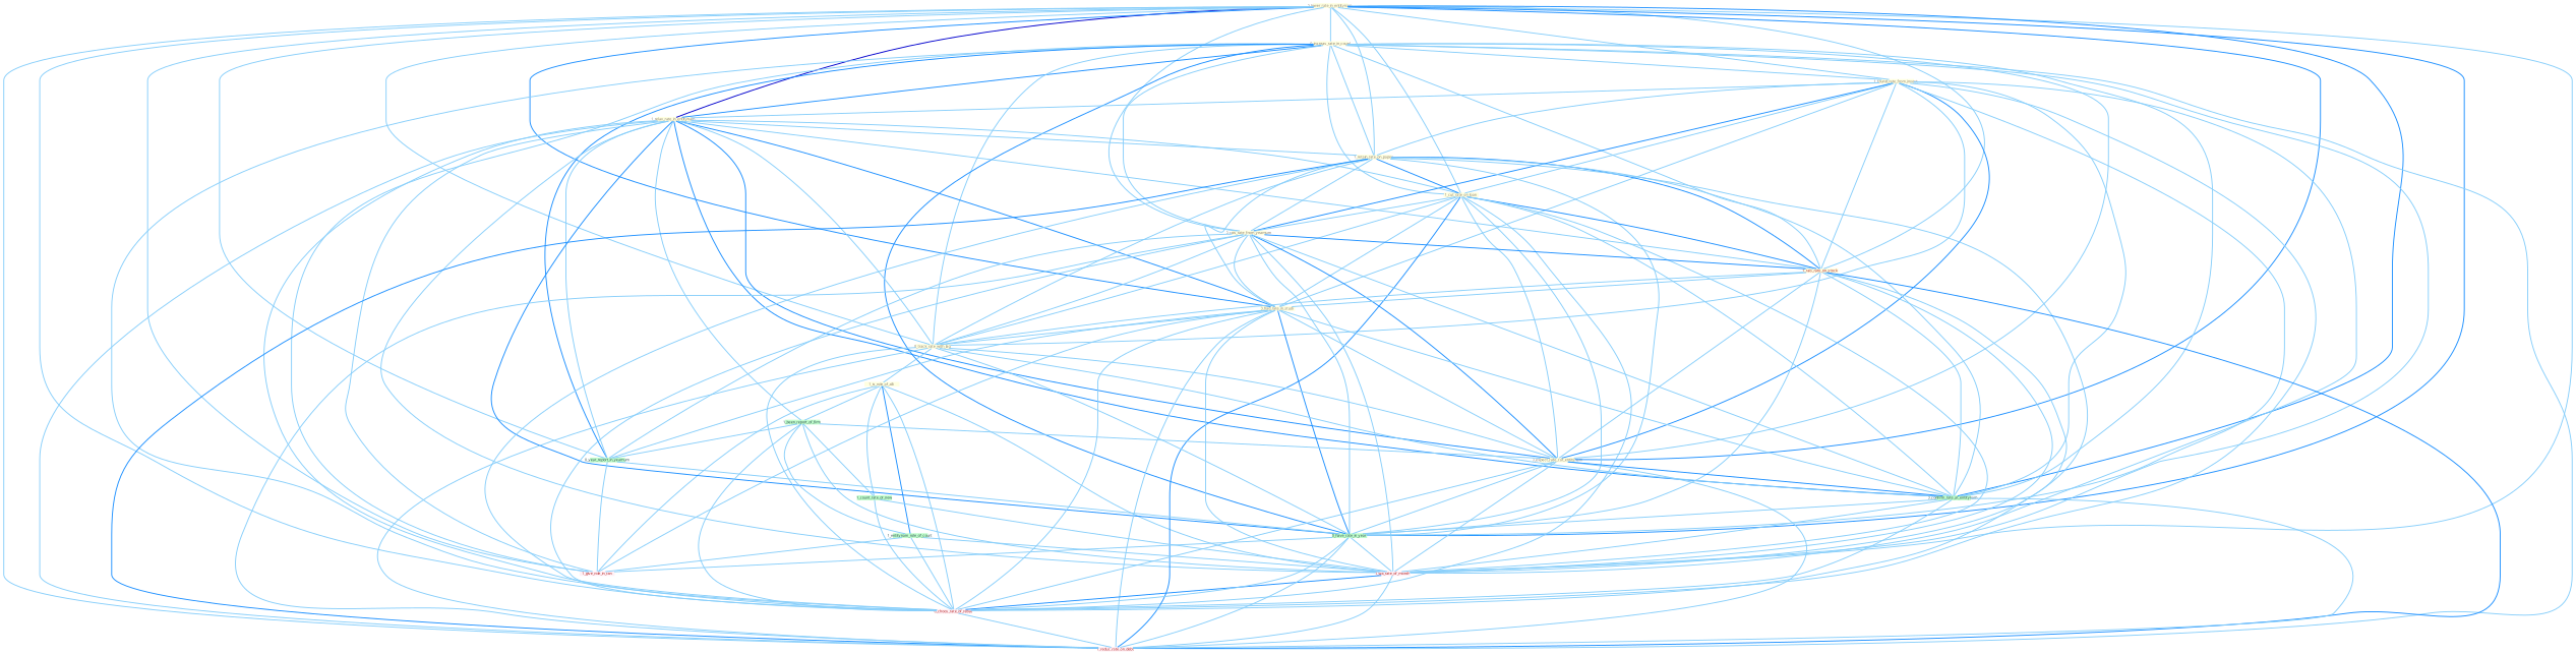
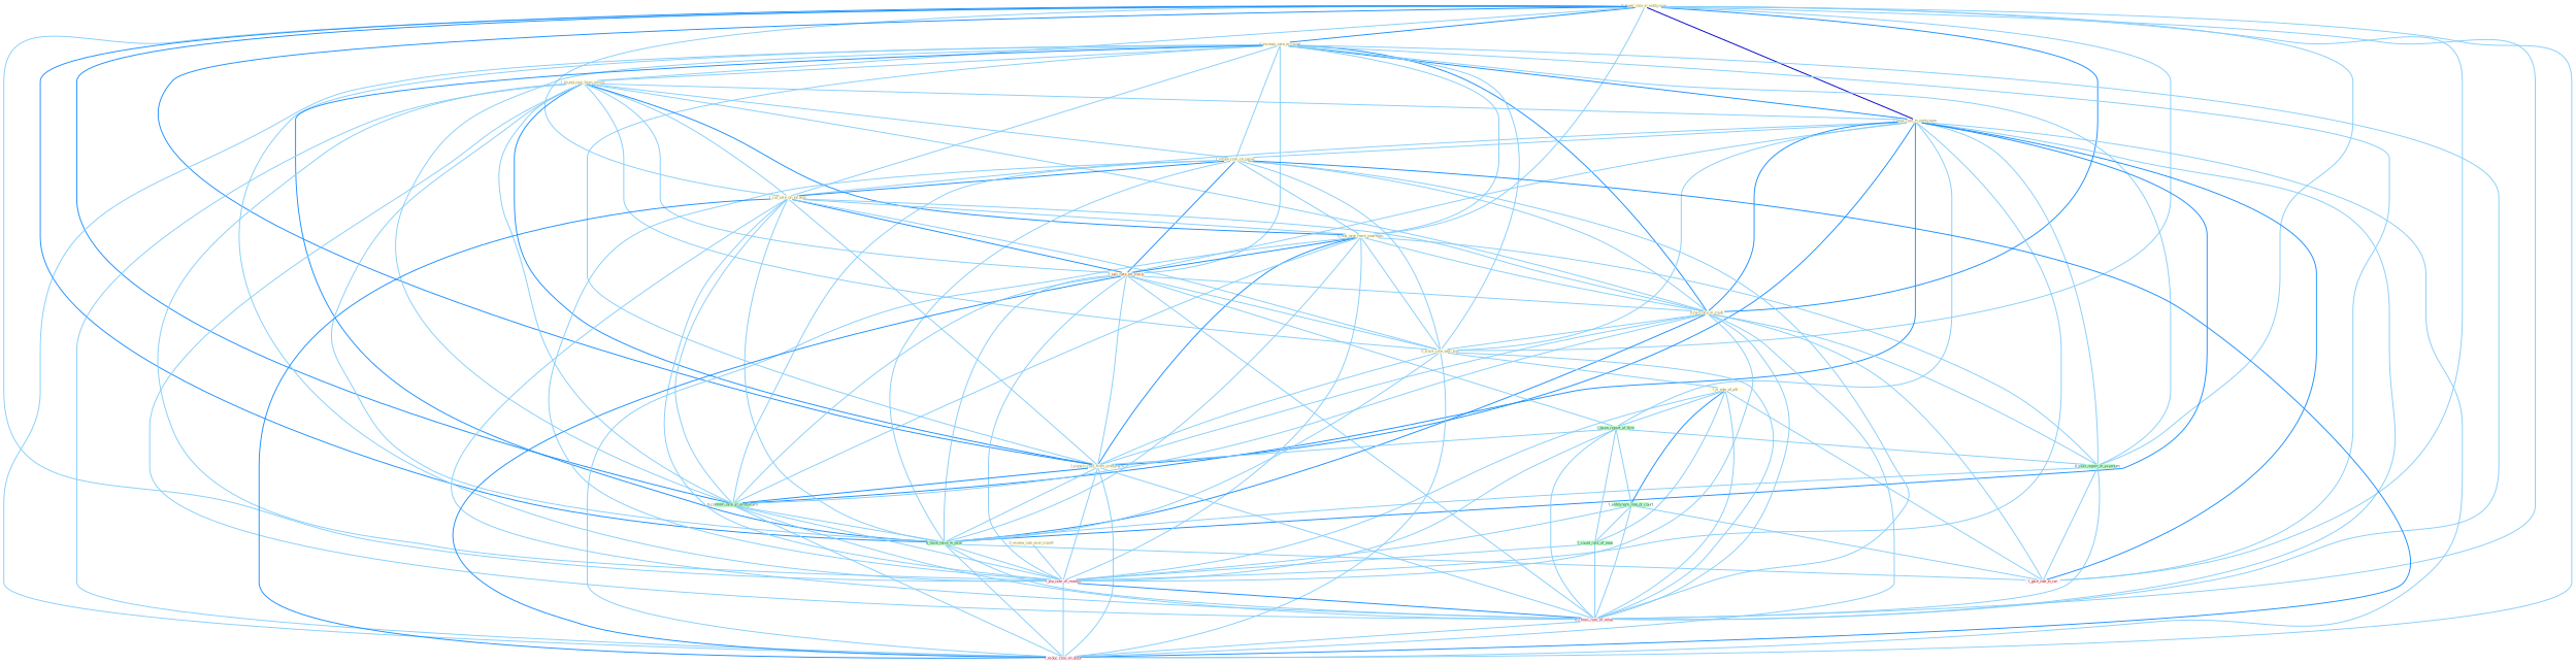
  graph {
    fontname="Noto Sans"
    node [color="#ffffe0" fixedsize=true fontcolor="#8b7d6b" fontname="Noto Sans" fontsize=4 shape=polygon style=filled]
    edge [color="#87cefa" fontname="Noto Sans" w=1]
+   "0_review_rule_over_month " [height=.06 width=.5]
    "1_is_role_of_alli " [height=.06 width=.5]
    "0_lower_rate_in_entitynam " [height=.06 width=.5]
    "0_increas_rate_in_coupl " [height=.06 width=.5]
    "1_found_rate_from_invest " [height=.06 width=.5]
    "1_relax_rate_in_entitynam " [height=.06 width=.5]
    "1_retain_rate_on_paper " [height=.06 width=.5]
-   "1_cut_rate_on_loan " [height=.06 width=.5]
+   "1_cut_rate_on_loan " [height=.06 width=.5 label="1_cut_rate_on_increas"]
    "0_rais_rate_from_yearnum " [height=.06 width=.5]
    "1_rais_rate_on_stock " [fontcolor="#b22222" height=.06 width=.5]
    "0_had_rate_in_studi " [height=.06 width=.5]
    "0_track_rate_with_lag " [height=.06 width=.5]
-   "0_expect_rate_from_entitynam " [height=.06 width=.5 label="0_expect_rate_cut_entitynam"]
+   "0_expect_rate_from_entitynam " [height=.06 width=.5]
    "1_wa_rate_of_month " [color="#fff0f5" fontcolor="#b22222" height=.06 width=.5]
    "0_choos_rate_of_rebat " [color="#fff0f5" fontcolor="#b22222" height=.06 width=.5]
    "1_reduc_rate_on_debt " [color="#fff0f5" fontcolor="#b22222" height=.06 width=.5]
    n17 [color="#fff0f5" fontcolor="#b22222" height=.06 label="1_give_role_in_ran" width=.5]
    "1_been_report_of_firm " [color="#BDFCC9" fontcolor="#2f4f4f" height=.06 width=.5]
    "1_entitynam_role_of_court " [color="#BDFCC9" fontcolor="#2f4f4f" height=.06 width=.5]
    n20 [color="#BDFCC9" fontcolor="#2f4f4f" height=.06 label="1_count_rate_of_new" width=.5]
    n21 [color="#BDFCC9" fontcolor="#2f4f4f" height=.06 label="0_year_report_in_yearnum" width=.5]
    "0_confirm_rate_at_entitynam " [color="#BDFCC9" fontcolor="#2f4f4f" height=.06 width=.5]
-   "0_have_rate_in_year " [color="#BDFCC9" fontcolor="#2f4f4f" height=.06 width=.5]
+   "0_have_rate_in_year " [color="#BDFCC9" fontcolor="#2f4f4f" height=.06 width=.5 label="0_have_have_in_year"]
    subgraph sub_1 {
+     "0_review_rule_over_month "
      "1_is_role_of_alli "
      "0_lower_rate_in_entitynam "
      "0_increas_rate_in_coupl "
      "1_found_rate_from_invest "
      "1_relax_rate_in_entitynam "
      "1_retain_rate_on_paper "
      "1_cut_rate_on_loan "
      "0_rais_rate_from_yearnum "
      "1_rais_rate_on_stock "
      "0_had_rate_in_studi "
      "0_track_rate_with_lag "
      "0_expect_rate_from_entitynam "
    }
    subgraph sub_2 {
      "1_wa_rate_of_month "
      "0_choos_rate_of_rebat "
      "1_reduc_rate_on_debt "
      n17
    }
+   "0_review_rule_over_month " -- "1_wa_rate_of_month "
    "1_is_role_of_alli " -- "1_wa_rate_of_month "
    "1_is_role_of_alli " -- "0_choos_rate_of_rebat "
    "1_is_role_of_alli " -- n17
    "1_is_role_of_alli " -- "1_been_report_of_firm "
    "1_is_role_of_alli " -- "1_entitynam_role_of_court " [color="#1e90ff" w=2]
    "1_is_role_of_alli " -- n20
-   "0_lower_rate_in_entitynam " -- "0_increas_rate_in_coupl " [w=2]
+   "0_lower_rate_in_entitynam " -- "0_increas_rate_in_coupl " [color="#1e90ff" w=2]
    "0_lower_rate_in_entitynam " -- "1_found_rate_from_invest "
    "0_lower_rate_in_entitynam " -- "1_relax_rate_in_entitynam " [color="#0000cd" w=3]
-   "0_lower_rate_in_entitynam " -- "1_retain_rate_on_paper "
    "0_lower_rate_in_entitynam " -- "1_cut_rate_on_loan "
    "0_lower_rate_in_entitynam " -- "0_rais_rate_from_yearnum "
-   "0_lower_rate_in_entitynam " -- "1_rais_rate_on_stock "
+   "1_been_report_of_firm " -- "1_rais_rate_on_stock "
    "0_lower_rate_in_entitynam " -- "0_had_rate_in_studi " [color="#1e90ff" w=2]
    "0_lower_rate_in_entitynam " -- "0_track_rate_with_lag "
    "0_lower_rate_in_entitynam " -- "0_expect_rate_from_entitynam " [color="#1e90ff" w=2]
    "0_lower_rate_in_entitynam " -- "1_wa_rate_of_month "
    "0_lower_rate_in_entitynam " -- "0_choos_rate_of_rebat "
    "0_lower_rate_in_entitynam " -- "1_reduc_rate_on_debt "
    "0_lower_rate_in_entitynam " -- n17
    "0_lower_rate_in_entitynam " -- n21
    "0_lower_rate_in_entitynam " -- "0_confirm_rate_at_entitynam " [color="#1e90ff" w=2]
    "0_lower_rate_in_entitynam " -- "0_have_rate_in_year " [color="#1e90ff" w=2]
    "0_increas_rate_in_coupl " -- "1_found_rate_from_invest "
    "0_increas_rate_in_coupl " -- "1_relax_rate_in_entitynam " [color="#1e90ff" w=2]
    "0_increas_rate_in_coupl " -- "1_retain_rate_on_paper "
    "0_increas_rate_in_coupl " -- "1_cut_rate_on_loan "
    "0_increas_rate_in_coupl " -- "0_rais_rate_from_yearnum "
    "0_increas_rate_in_coupl " -- "1_rais_rate_on_stock "
+   "0_increas_rate_in_coupl " -- "0_had_rate_in_studi " [color="#1e90ff" w=2]
    "0_increas_rate_in_coupl " -- "0_track_rate_with_lag "
    "0_increas_rate_in_coupl " -- "0_expect_rate_from_entitynam "
    "0_increas_rate_in_coupl " -- "1_wa_rate_of_month "
    "0_increas_rate_in_coupl " -- "0_choos_rate_of_rebat "
    "0_increas_rate_in_coupl " -- "1_reduc_rate_on_debt "
    "0_increas_rate_in_coupl " -- n17
-   "0_increas_rate_in_coupl " -- n21 [color="#1e90ff"]
+   "0_increas_rate_in_coupl " -- n21
    "0_increas_rate_in_coupl " -- "0_confirm_rate_at_entitynam "
    "0_increas_rate_in_coupl " -- "0_have_rate_in_year " [color="#1e90ff" w=2]
    "1_found_rate_from_invest " -- "1_relax_rate_in_entitynam "
    "1_found_rate_from_invest " -- "1_retain_rate_on_paper "
    "1_found_rate_from_invest " -- "1_cut_rate_on_loan "
    "1_found_rate_from_invest " -- "0_rais_rate_from_yearnum " [color="#1e90ff" w=2]
    "1_found_rate_from_invest " -- "1_rais_rate_on_stock "
    "1_found_rate_from_invest " -- "0_had_rate_in_studi "
    "1_found_rate_from_invest " -- "0_track_rate_with_lag "
    "1_found_rate_from_invest " -- "0_expect_rate_from_entitynam " [color="#1e90ff" w=2]
    "1_found_rate_from_invest " -- "1_wa_rate_of_month "
    "1_found_rate_from_invest " -- "0_choos_rate_of_rebat "
+   "1_found_rate_from_invest " -- "1_reduc_rate_on_debt "
    "1_found_rate_from_invest " -- "0_confirm_rate_at_entitynam "
    "1_found_rate_from_invest " -- "0_have_rate_in_year "
    "1_relax_rate_in_entitynam " -- "1_retain_rate_on_paper "
    "1_relax_rate_in_entitynam " -- "1_cut_rate_on_loan "
    "1_relax_rate_in_entitynam " -- "1_rais_rate_on_stock "
    "1_relax_rate_in_entitynam " -- "0_had_rate_in_studi " [color="#1e90ff" w=2]
    "1_relax_rate_in_entitynam " -- "0_track_rate_with_lag "
    "1_relax_rate_in_entitynam " -- "0_expect_rate_from_entitynam " [color="#1e90ff" w=2]
    "1_relax_rate_in_entitynam " -- "1_wa_rate_of_month "
    "1_relax_rate_in_entitynam " -- "0_choos_rate_of_rebat "
    "1_relax_rate_in_entitynam " -- "1_reduc_rate_on_debt "
-   "1_relax_rate_in_entitynam " -- n17
+   "1_relax_rate_in_entitynam " -- n17 [color="#1e90ff"]
    "1_relax_rate_in_entitynam " -- "1_been_report_of_firm "
    "1_relax_rate_in_entitynam " -- n21
    "1_relax_rate_in_entitynam " -- "0_confirm_rate_at_entitynam " [color="#1e90ff" w=2]
    "1_relax_rate_in_entitynam " -- "0_have_rate_in_year " [color="#1e90ff" w=2]
    "1_retain_rate_on_paper " -- "1_cut_rate_on_loan " [color="#1e90ff" w=2]
    "1_retain_rate_on_paper " -- "0_rais_rate_from_yearnum "
    "1_retain_rate_on_paper " -- "1_rais_rate_on_stock " [color="#1e90ff" w=2]
    "1_retain_rate_on_paper " -- "0_had_rate_in_studi "
    "1_retain_rate_on_paper " -- "0_track_rate_with_lag "
    "1_retain_rate_on_paper " -- "1_wa_rate_of_month "
    "1_retain_rate_on_paper " -- "0_choos_rate_of_rebat "
    "1_retain_rate_on_paper " -- "1_reduc_rate_on_debt " [color="#1e90ff" w=2]
    "1_retain_rate_on_paper " -- "0_confirm_rate_at_entitynam "
    "1_retain_rate_on_paper " -- "0_have_rate_in_year "
    "1_cut_rate_on_loan " -- "0_rais_rate_from_yearnum "
    "1_cut_rate_on_loan " -- "1_rais_rate_on_stock " [color="#1e90ff" w=2]
    "1_cut_rate_on_loan " -- "0_had_rate_in_studi "
    "1_cut_rate_on_loan " -- "0_track_rate_with_lag "
    "1_cut_rate_on_loan " -- "0_expect_rate_from_entitynam "
    "1_cut_rate_on_loan " -- "1_wa_rate_of_month "
    "1_cut_rate_on_loan " -- "0_choos_rate_of_rebat "
    "1_cut_rate_on_loan " -- "1_reduc_rate_on_debt " [color="#1e90ff" w=2]
    "1_cut_rate_on_loan " -- "0_confirm_rate_at_entitynam "
    "1_cut_rate_on_loan " -- "0_have_rate_in_year "
    "0_rais_rate_from_yearnum " -- "1_rais_rate_on_stock " [color="#1e90ff" w=2]
    "0_rais_rate_from_yearnum " -- "0_had_rate_in_studi "
    "0_rais_rate_from_yearnum " -- "0_track_rate_with_lag "
    "0_rais_rate_from_yearnum " -- "0_expect_rate_from_entitynam " [color="#1e90ff" w=2]
    "0_rais_rate_from_yearnum " -- "1_wa_rate_of_month "
-   "0_rais_rate_from_yearnum " -- "0_choos_rate_of_rebat "
+   n21 -- "0_choos_rate_of_rebat "
    "0_rais_rate_from_yearnum " -- "1_reduc_rate_on_debt "
    "0_rais_rate_from_yearnum " -- n21
    "0_rais_rate_from_yearnum " -- "0_confirm_rate_at_entitynam "
    "0_rais_rate_from_yearnum " -- "0_have_rate_in_year "
    "1_rais_rate_on_stock " -- "0_had_rate_in_studi "
    "1_rais_rate_on_stock " -- "0_track_rate_with_lag "
    "1_rais_rate_on_stock " -- "0_expect_rate_from_entitynam "
    "1_rais_rate_on_stock " -- "1_wa_rate_of_month "
    "1_rais_rate_on_stock " -- "0_choos_rate_of_rebat "
    "1_rais_rate_on_stock " -- "1_reduc_rate_on_debt " [color="#1e90ff" w=2]
    "1_rais_rate_on_stock " -- "0_confirm_rate_at_entitynam "
    "1_rais_rate_on_stock " -- "0_have_rate_in_year "
    "0_had_rate_in_studi " -- "0_track_rate_with_lag "
    "0_had_rate_in_studi " -- "0_expect_rate_from_entitynam "
    "0_had_rate_in_studi " -- "1_wa_rate_of_month "
    "0_had_rate_in_studi " -- "0_choos_rate_of_rebat "
    "0_had_rate_in_studi " -- "1_reduc_rate_on_debt "
    "0_had_rate_in_studi " -- n17
    "0_had_rate_in_studi " -- n21
    "0_had_rate_in_studi " -- "0_confirm_rate_at_entitynam "
    "0_had_rate_in_studi " -- "0_have_rate_in_year " [color="#1e90ff" w=2]
    "0_track_rate_with_lag " -- "1_is_role_of_alli "
    "0_track_rate_with_lag " -- "0_expect_rate_from_entitynam "
    "0_track_rate_with_lag " -- "0_choos_rate_of_rebat "
    "0_track_rate_with_lag " -- "1_reduc_rate_on_debt "
-   "0_track_rate_with_lag " -- "0_confirm_rate_at_entitynam "
    "0_track_rate_with_lag " -- "0_have_rate_in_year "
    "0_expect_rate_from_entitynam " -- "1_wa_rate_of_month "
    "0_expect_rate_from_entitynam " -- "0_choos_rate_of_rebat "
    "0_expect_rate_from_entitynam " -- "1_reduc_rate_on_debt "
    "0_expect_rate_from_entitynam " -- "0_confirm_rate_at_entitynam " [color="#1e90ff" w=2]
    "0_expect_rate_from_entitynam " -- "0_have_rate_in_year "
    "1_wa_rate_of_month " -- "0_choos_rate_of_rebat " [color="#1e90ff" w=2]
    "1_wa_rate_of_month " -- "1_reduc_rate_on_debt "
    "0_choos_rate_of_rebat " -- "1_reduc_rate_on_debt "
    "1_been_report_of_firm " -- "0_expect_rate_from_entitynam "
    "1_been_report_of_firm " -- "1_wa_rate_of_month "
    "1_been_report_of_firm " -- "0_choos_rate_of_rebat "
    "1_been_report_of_firm " -- "1_entitynam_role_of_court "
    "1_been_report_of_firm " -- n20
    "1_been_report_of_firm " -- n21
    "1_entitynam_role_of_court " -- "1_wa_rate_of_month "
    "1_entitynam_role_of_court " -- "0_choos_rate_of_rebat "
    "1_entitynam_role_of_court " -- n17
+   "1_entitynam_role_of_court " -- n20
    n20 -- "1_wa_rate_of_month "
    n20 -- "0_choos_rate_of_rebat "
    n21 -- n17
    n21 -- "0_have_rate_in_year "
    "0_confirm_rate_at_entitynam " -- "1_wa_rate_of_month "
    "0_confirm_rate_at_entitynam " -- "0_choos_rate_of_rebat "
    "0_confirm_rate_at_entitynam " -- "1_reduc_rate_on_debt "
    "0_confirm_rate_at_entitynam " -- "0_have_rate_in_year "
    "0_have_rate_in_year " -- "1_wa_rate_of_month "
    "0_have_rate_in_year " -- "0_choos_rate_of_rebat "
    "0_have_rate_in_year " -- "1_reduc_rate_on_debt "
    "0_have_rate_in_year " -- n17
  }
